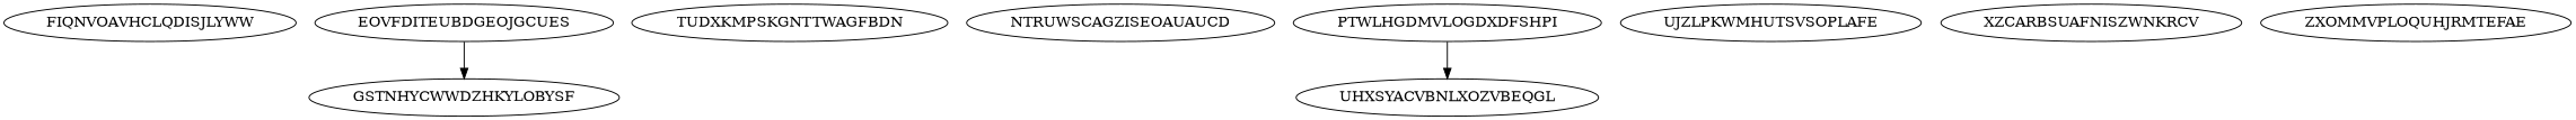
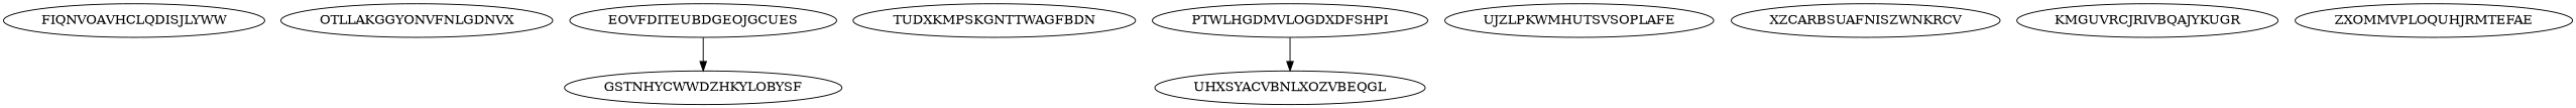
  digraph {
    node [Weight=10]
    FIQNVOAVHCLQDISJLYWW [Weight=12]
+   OTLLAKGGYONVFNLGDNVX
    EOVFDITEUBDGEOJGCUES [Weight=20]
    GSTNHYCWWDZHKYLOBYSF [Weight=12]
    TUDXKMPSKGNTTWAGFBDN [Weight=19]
-   NTRUWSCAGZISEOAUAUCD [Weight=17]
    PTWLHGDMVLOGDXDFSHPI [Weight=16]
    UHXSYACVBNLXOZVBEQGL
    UJZLPKWMHUTSVSOPLAFE [Weight=13]
    XZCARBSUAFNISZWNKRCV
+   KMGUVRCJRIVBQAJYKUGR [Weight=14]
    ZXOMMVPLOQUHJRMTEFAE [Weight=13]
    EOVFDITEUBDGEOJGCUES -> GSTNHYCWWDZHKYLOBYSF [Weight=15]
    PTWLHGDMVLOGDXDFSHPI -> UHXSYACVBNLXOZVBEQGL [Weight=20]
  }
